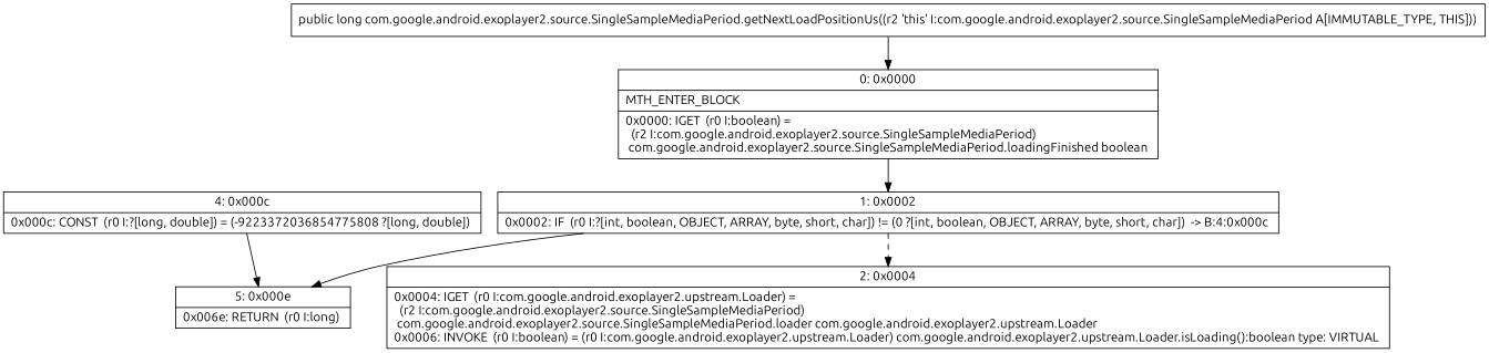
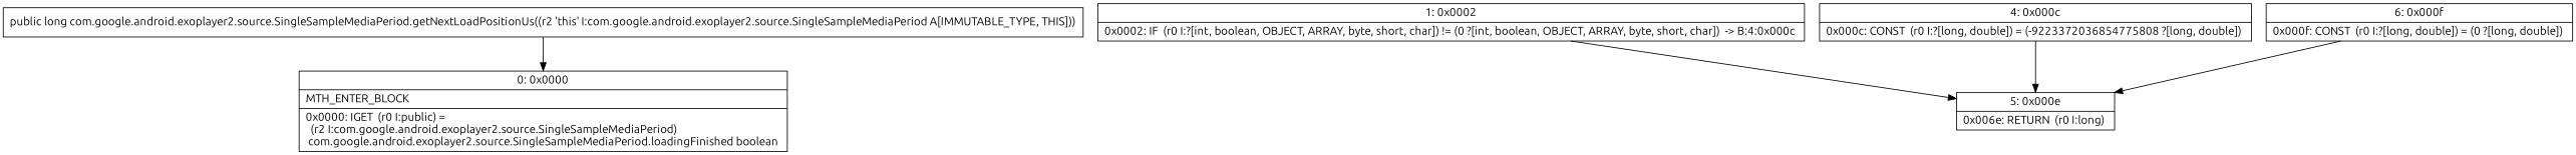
  digraph {
    fontname=Ubuntu
    node [fontname=Ubuntu shape=record]
    edge [fontname=Ubuntu]
-   n1 [label="{0\:\ 0x0000|MTH_ENTER_BLOCK\l|0x0000: IGET  (r0 I:boolean) = \l  (r2 I:com.google.android.exoplayer2.source.SingleSampleMediaPeriod)\l com.google.android.exoplayer2.source.SingleSampleMediaPeriod.loadingFinished boolean \l}"]
+   n1 [label="{0\:\ 0x0000|MTH_ENTER_BLOCK\l|0x0000: IGET  (r0 I:public) = \l  (r2 I:com.google.android.exoplayer2.source.SingleSampleMediaPeriod)\l com.google.android.exoplayer2.source.SingleSampleMediaPeriod.loadingFinished boolean \l}"]
    n2 [label="{1\:\ 0x0002|0x0002: IF  (r0 I:?[int, boolean, OBJECT, ARRAY, byte, short, char]) != (0 ?[int, boolean, OBJECT, ARRAY, byte, short, char])  \-\> B:4:0x000c \l}"]
-   n3 [label="{2\:\ 0x0004|0x0004: IGET  (r0 I:com.google.android.exoplayer2.upstream.Loader) = \l  (r2 I:com.google.android.exoplayer2.source.SingleSampleMediaPeriod)\l com.google.android.exoplayer2.source.SingleSampleMediaPeriod.loader com.google.android.exoplayer2.upstream.Loader \l0x0006: INVOKE  (r0 I:boolean) = (r0 I:com.google.android.exoplayer2.upstream.Loader) com.google.android.exoplayer2.upstream.Loader.isLoading():boolean type: VIRTUAL \l}"]
    n4 [label="{5\:\ 0x000e|0x006e: RETURN  (r0 I:long) \l}"]
    n5 [label="{4\:\ 0x000c|0x000c: CONST  (r0 I:?[long, double]) = (\-9223372036854775808 ?[long, double]) \l}"]
+   n6 [label="{6\:\ 0x000f|0x000f: CONST  (r0 I:?[long, double]) = (0 ?[long, double]) \l}"]
    n7 [label="{public long com.google.android.exoplayer2.source.SingleSampleMediaPeriod.getNextLoadPositionUs((r2 'this' I:com.google.android.exoplayer2.source.SingleSampleMediaPeriod A[IMMUTABLE_TYPE, THIS])) }"]
-   n1 -> n2
-   n2 -> n3 [style=dashed]
    n2 -> n4
    n5 -> n4
+   n6 -> n4
    n7 -> n1
  }
